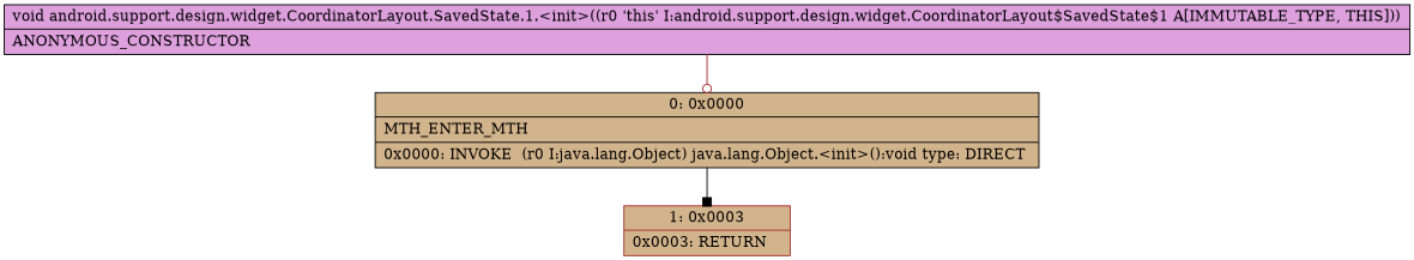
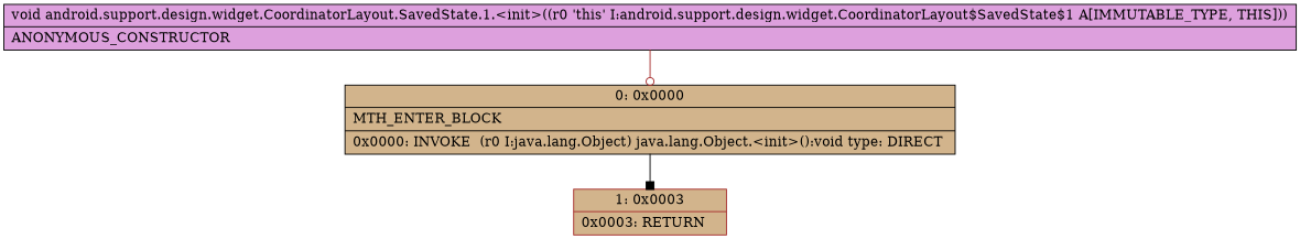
  digraph {
    node [shape=record style=filled fillcolor=tan color=black]
    edge [style=solid]
-   n1 [label="{0\:\ 0x0000|MTH_ENTER_MTH\l|0x0000: INVOKE  (r0 I:java.lang.Object) java.lang.Object.\<init\>():void type: DIRECT \l}"]
+   n1 [label="{0\:\ 0x0000|MTH_ENTER_BLOCK\l|0x0000: INVOKE  (r0 I:java.lang.Object) java.lang.Object.\<init\>():void type: DIRECT \l}"]
    n2 [label="{1\:\ 0x0003|0x0003: RETURN   \l}" color=brown]
    n3 [label="{void android.support.design.widget.CoordinatorLayout.SavedState.1.\<init\>((r0 'this' I:android.support.design.widget.CoordinatorLayout$SavedState$1 A[IMMUTABLE_TYPE, THIS]))  | ANONYMOUS_CONSTRUCTOR\l}" fillcolor=plum]
    n1 -> n2 [color=black arrowhead=box]
    n3 -> n1 [color=brown arrowhead=odot]
  }
